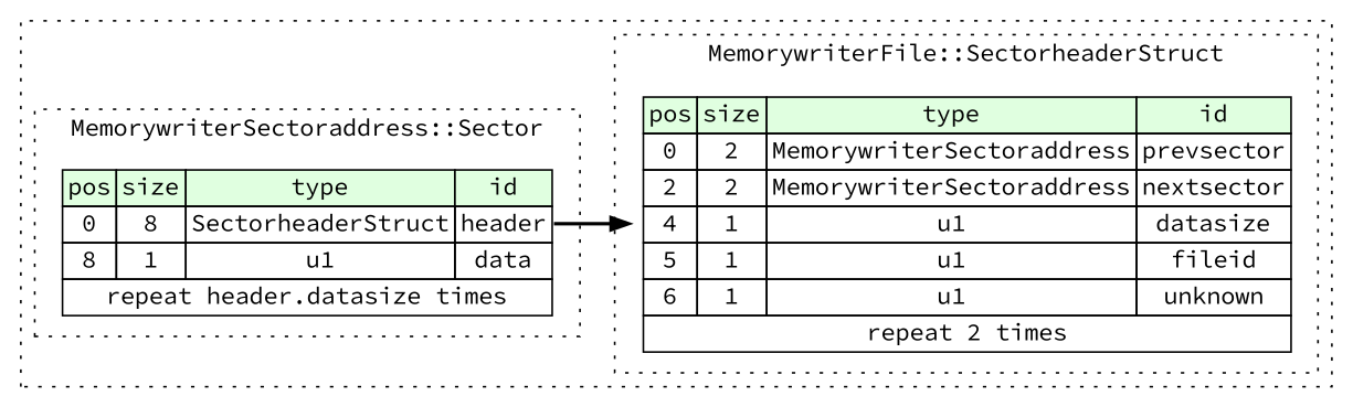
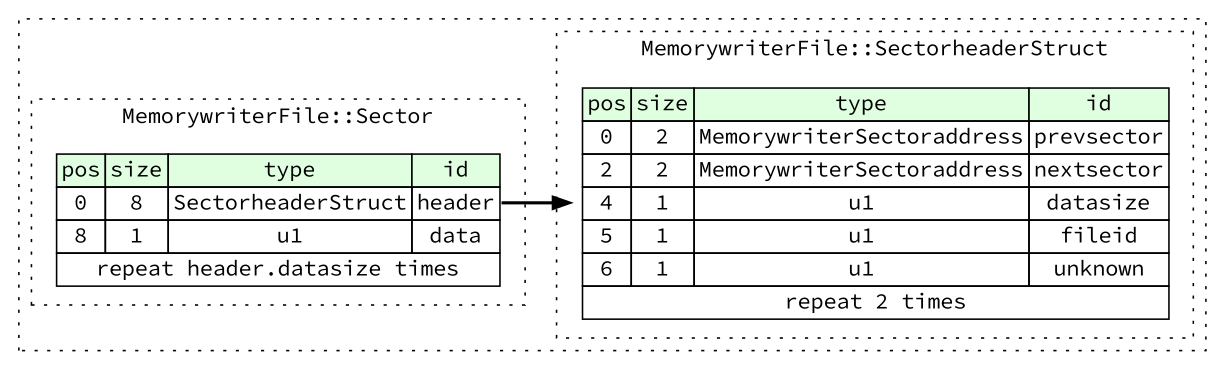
  digraph {
    rankdir=LR
    fontname="Source Code Pro"
    node [shape=plaintext fontname="Source Code Pro"]
    n1 [label=<<TABLE BORDER="0" CELLBORDER="1" CELLSPACING="0"> 				<TR><TD BGCOLOR="#E0FFE0">pos</TD><TD BGCOLOR="#E0FFE0">size</TD><TD BGCOLOR="#E0FFE0">type</TD><TD BGCOLOR="#E0FFE0">id</TD></TR> 				<TR><TD PORT="prevsector_pos">0</TD><TD PORT="prevsector_size">2</TD><TD>MemorywriterSectoraddress</TD><TD PORT="prevsector_type">prevsector</TD></TR> 				<TR><TD PORT="nextsector_pos">2</TD><TD PORT="nextsector_size">2</TD><TD>MemorywriterSectoraddress</TD><TD PORT="nextsector_type">nextsector</TD></TR> 				<TR><TD PORT="datasize_pos">4</TD><TD PORT="datasize_size">1</TD><TD>u1</TD><TD PORT="datasize_type">datasize</TD></TR> 				<TR><TD PORT="fileid_pos">5</TD><TD PORT="fileid_size">1</TD><TD>u1</TD><TD PORT="fileid_type">fileid</TD></TR> 				<TR><TD PORT="unknown_pos">6</TD><TD PORT="unknown_size">1</TD><TD>u1</TD><TD PORT="unknown_type">unknown</TD></TR> 				<TR><TD COLSPAN="4" PORT="unknown__repeat">repeat 2 times</TD></TR> 			</TABLE>>]
    n2 [label=<<TABLE BORDER="0" CELLBORDER="1" CELLSPACING="0"> 				<TR><TD BGCOLOR="#E0FFE0">pos</TD><TD BGCOLOR="#E0FFE0">size</TD><TD BGCOLOR="#E0FFE0">type</TD><TD BGCOLOR="#E0FFE0">id</TD></TR> 				<TR><TD PORT="header_pos">0</TD><TD PORT="header_size">8</TD><TD>SectorheaderStruct</TD><TD PORT="header_type">header</TD></TR> 				<TR><TD PORT="data_pos">8</TD><TD PORT="data_size">1</TD><TD>u1</TD><TD PORT="data_type">data</TD></TR> 				<TR><TD COLSPAN="4" PORT="data__repeat">repeat header.datasize times</TD></TR> 			</TABLE>>]
    subgraph cluster_1 {
      style=dotted
      subgraph cluster_2 {
        label="MemorywriterFile::SectorheaderStruct"
        style=dotted
        n1
      }
      subgraph cluster_3 {
-       label="MemorywriterSectoraddress::Sector"
+       label="MemorywriterFile::Sector"
        style=dotted
        n2
      }
    }
    n2 -> n1 [style=bold tailport=header_type fontname="Source Code Pro"]
  }
